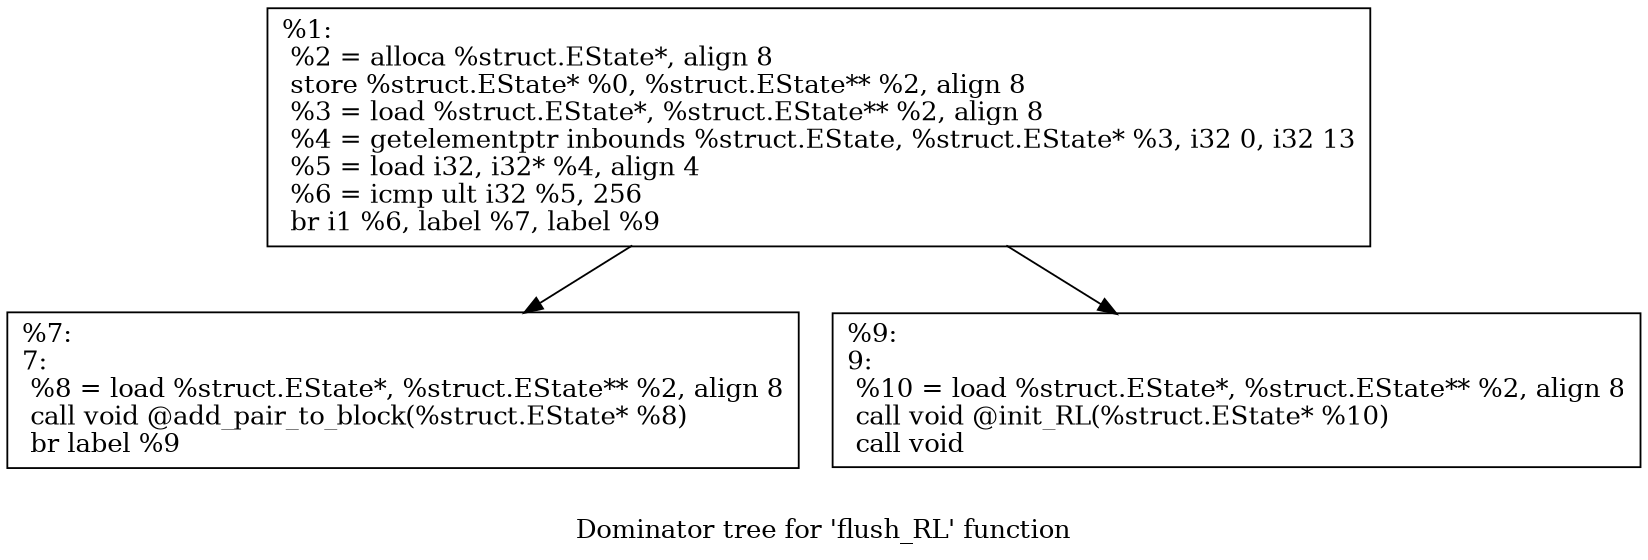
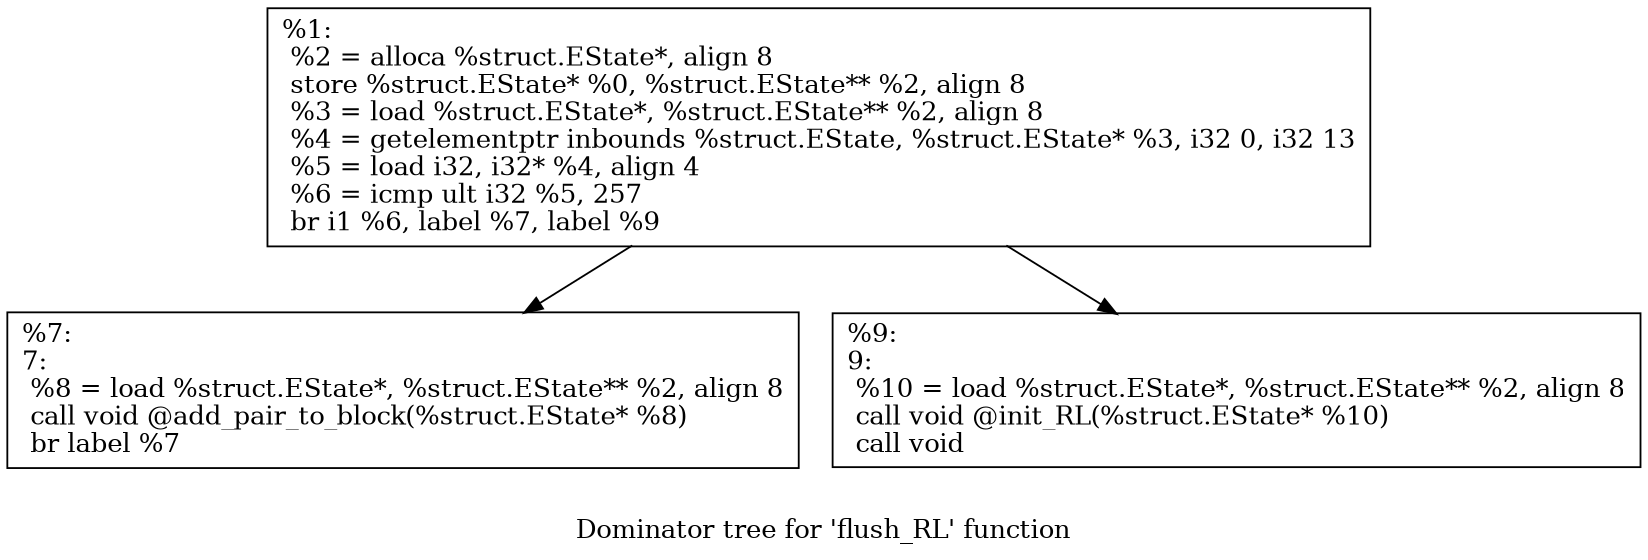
  digraph {
    label="Dominator tree for 'flush_RL' function"
    node [shape=record]
-   n1 [label="{%1:\l  %2 = alloca %struct.EState*, align 8\l  store %struct.EState* %0, %struct.EState** %2, align 8\l  %3 = load %struct.EState*, %struct.EState** %2, align 8\l  %4 = getelementptr inbounds %struct.EState, %struct.EState* %3, i32 0, i32 13\l  %5 = load i32, i32* %4, align 4\l  %6 = icmp ult i32 %5, 256\l  br i1 %6, label %7, label %9\l}"]
-   n2 [label="{%7:\l7:                                                \l  %8 = load %struct.EState*, %struct.EState** %2, align 8\l  call void @add_pair_to_block(%struct.EState* %8)\l  br label %9\l}"]
+   n1 [label="{%1:\l  %2 = alloca %struct.EState*, align 8\l  store %struct.EState* %0, %struct.EState** %2, align 8\l  %3 = load %struct.EState*, %struct.EState** %2, align 8\l  %4 = getelementptr inbounds %struct.EState, %struct.EState* %3, i32 0, i32 13\l  %5 = load i32, i32* %4, align 4\l  %6 = icmp ult i32 %5, 257\l  br i1 %6, label %7, label %9\l}"]
+   n2 [label="{%7:\l7:                                                \l  %8 = load %struct.EState*, %struct.EState** %2, align 8\l  call void @add_pair_to_block(%struct.EState* %8)\l  br label %7\l}"]
    n3 [label="{%9:\l9:                                                \l  %10 = load %struct.EState*, %struct.EState** %2, align 8\l  call void @init_RL(%struct.EState* %10)\l  call void\l}"]
    n1 -> n2
    n1 -> n3
  }
